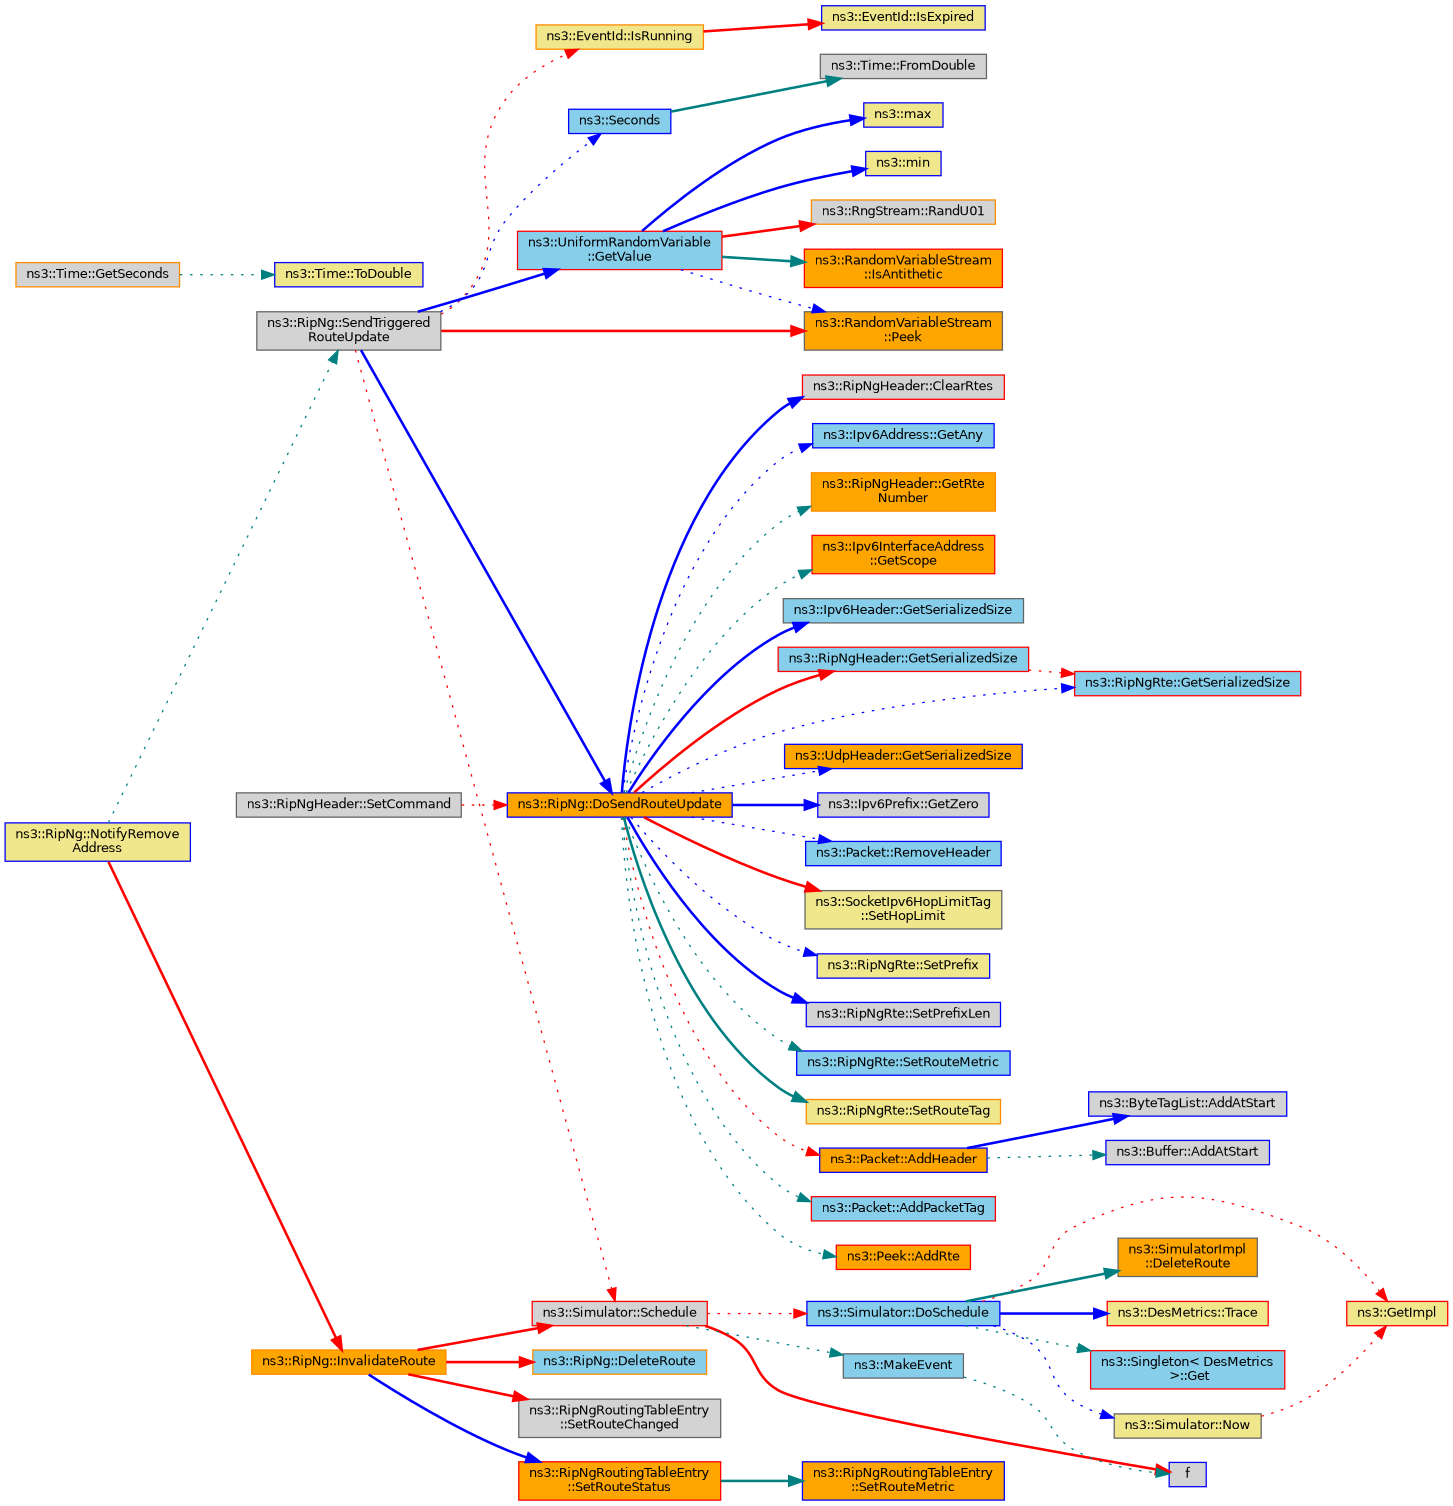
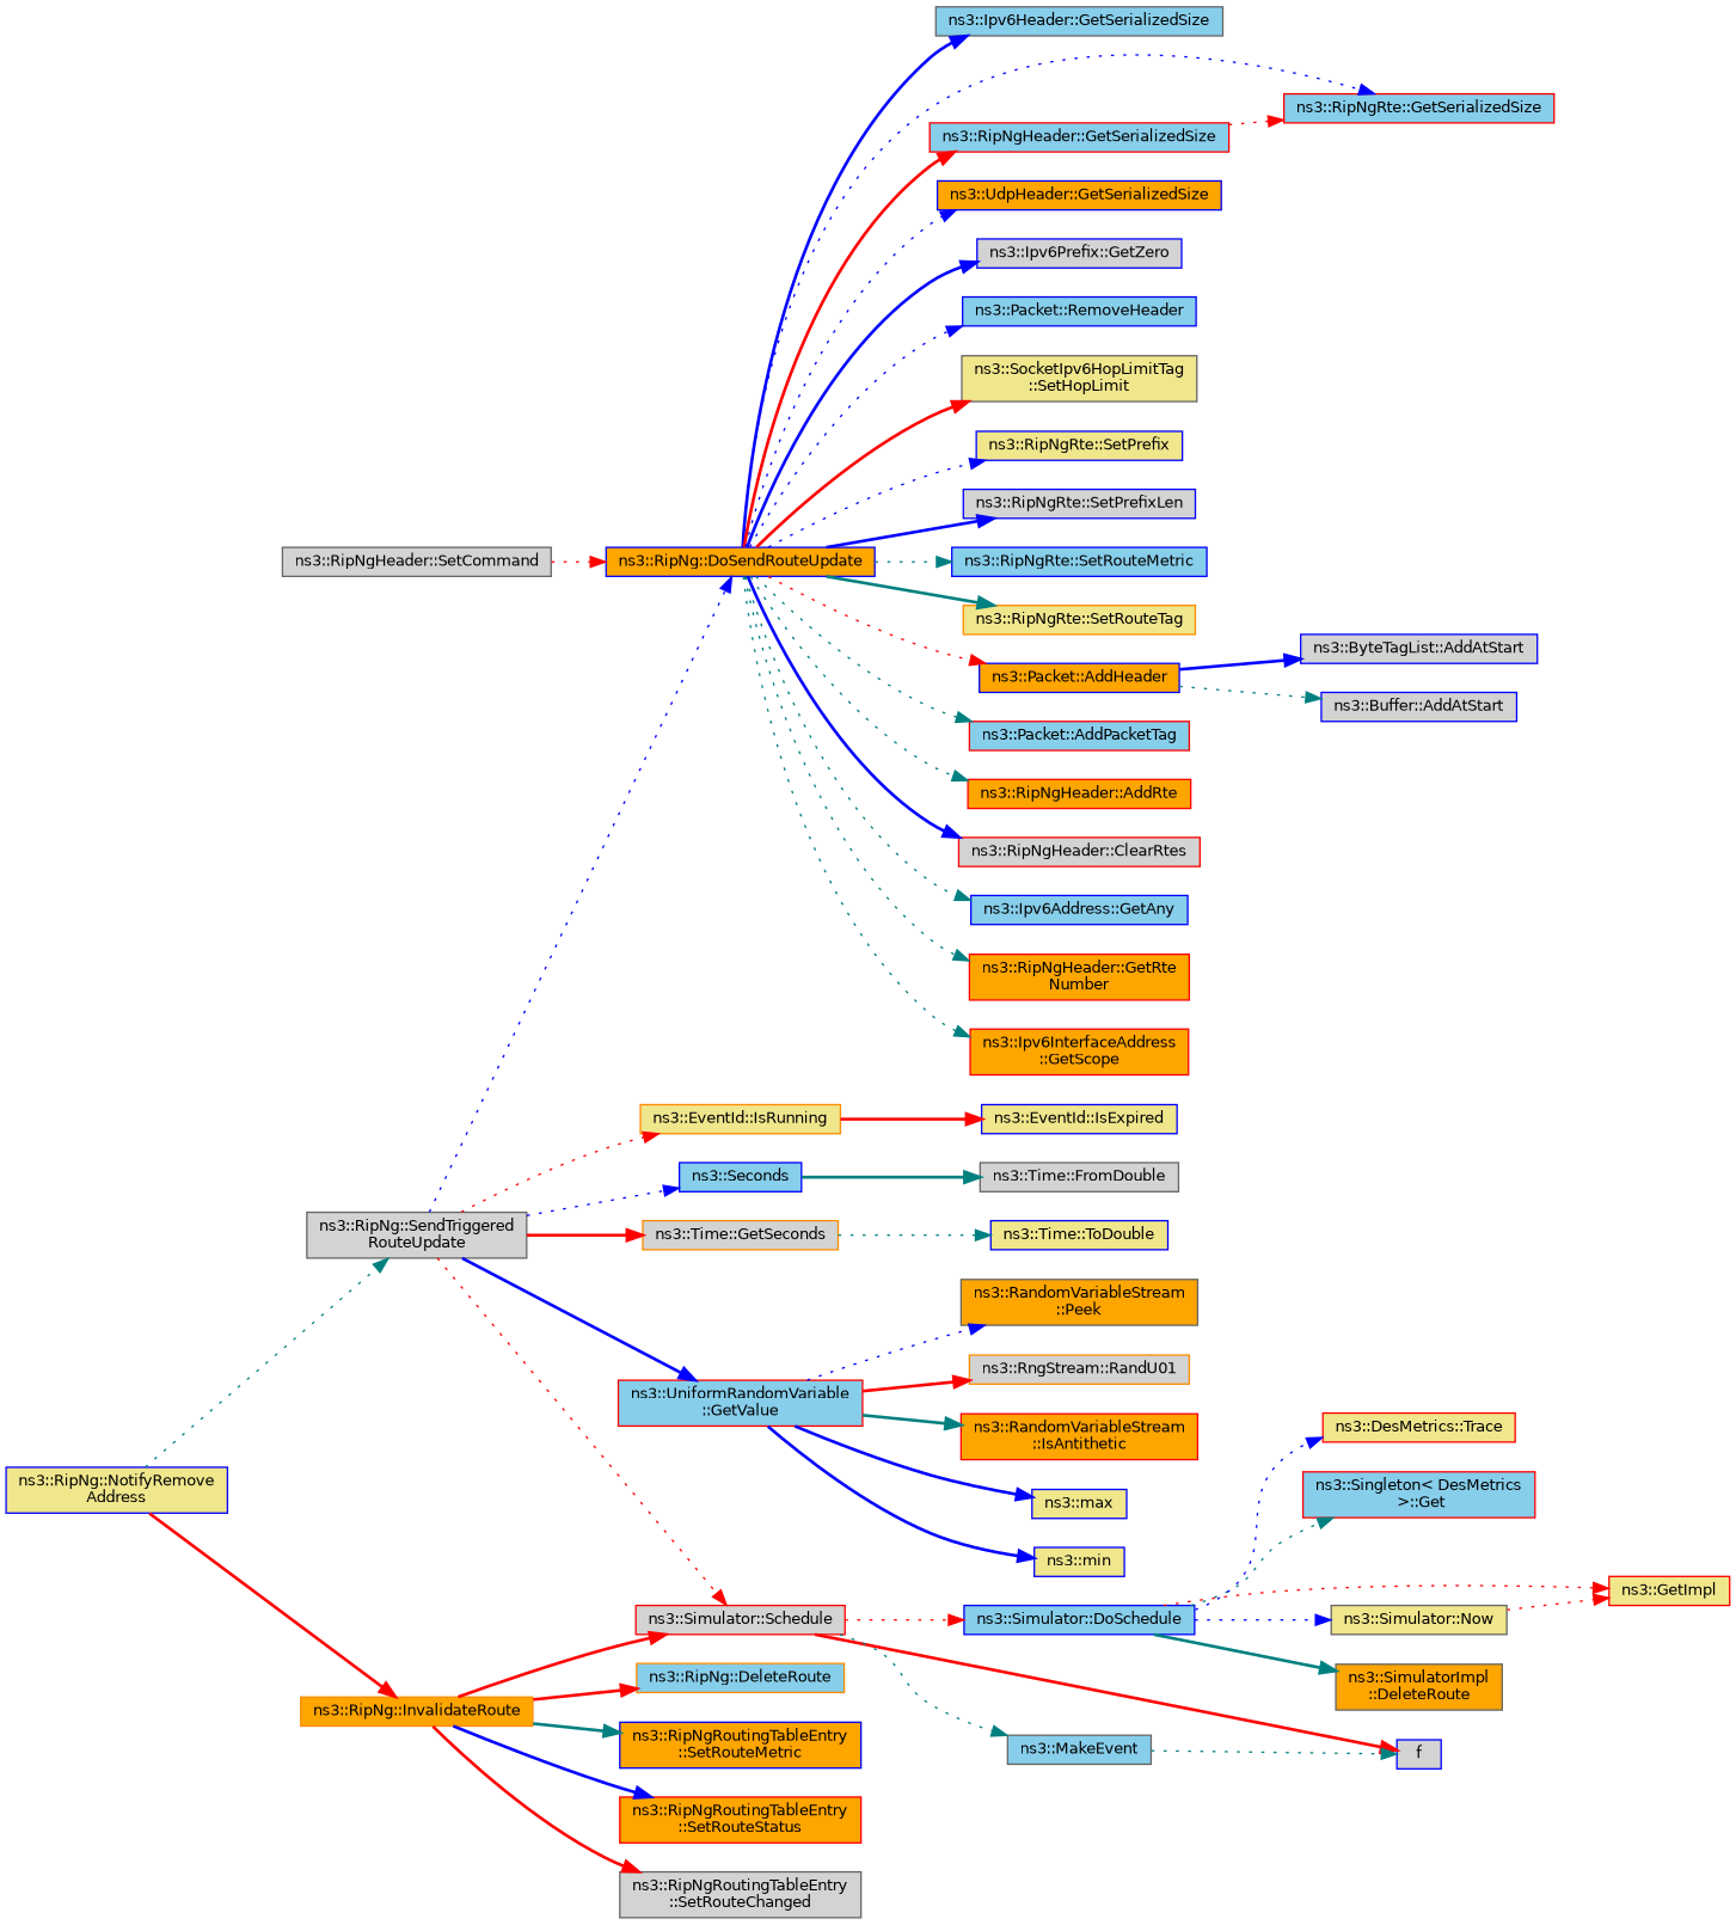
  digraph {
    rankdir=LR
    node [color=blue fillcolor=lightgrey fontname=Helvetica fontsize=10 shape=record style=filled]
    edge [color=red fontname=Helvetica fontsize=10 labelfontname=Helvetica labelfontsize=10 style=dotted]
    n1 [fillcolor=khaki fontcolor=black height=0.2 label="ns3::RipNg::NotifyRemove\lAddress" width=0.4]
    n2 [color=darkorange fillcolor=orange height=0.2 label="ns3::RipNg::InvalidateRoute" width=0.4]
    n3 [color=gray40 height=0.2 label="ns3::RipNg::SendTriggered\lRouteUpdate" width=0.4]
    n4 [color=darkorange fillcolor=skyblue height=0.2 label="ns3::RipNg::DeleteRoute" width=0.4]
    n5 [color=red height=0.2 label="ns3::Simulator::Schedule" width=0.4]
    n6 [color=gray40 height=0.2 label="ns3::RipNgRoutingTableEntry\l::SetRouteChanged" width=0.4]
    n7 [fillcolor=orange height=0.2 label="ns3::RipNgRoutingTableEntry\l::SetRouteMetric" width=0.4]
    n8 [color=red fillcolor=orange height=0.2 label="ns3::RipNgRoutingTableEntry\l::SetRouteStatus" width=0.4]
    n9 [fillcolor=orange height=0.2 label="ns3::RipNg::DoSendRouteUpdate" width=0.4]
    n10 [color=darkorange height=0.2 label="ns3::Time::GetSeconds" width=0.4]
    n11 [color=red fillcolor=skyblue height=0.2 label="ns3::UniformRandomVariable\l::GetValue" width=0.4]
    n12 [color=darkorange fillcolor=khaki height=0.2 label="ns3::EventId::IsRunning" width=0.4]
    n13 [fillcolor=skyblue height=0.2 label="ns3::Seconds" width=0.4]
    n14 [fillcolor=skyblue height=0.2 label="ns3::Simulator::DoSchedule" width=0.4]
    n15 [height=0.2 label=f width=0.4]
    n16 [color=gray40 fillcolor=skyblue height=0.2 label="ns3::MakeEvent" width=0.4]
    n17 [color=red fillcolor=skyblue height=0.2 label="ns3::Singleton\< DesMetrics\l \>::Get" width=0.4]
    n18 [color=red fillcolor=khaki height=0.2 label="ns3::GetImpl" width=0.4]
    n19 [color=gray40 fillcolor=khaki height=0.2 label="ns3::Simulator::Now" width=0.4]
    n20 [color=gray40 fillcolor=orange height=0.2 label="ns3::SimulatorImpl\l::DeleteRoute" width=0.4]
    n21 [color=red fillcolor=khaki height=0.2 label="ns3::DesMetrics::Trace" width=0.4]
    n22 [fillcolor=orange height=0.2 label="ns3::Packet::AddHeader" width=0.4]
    n23 [color=red fillcolor=skyblue height=0.2 label="ns3::Packet::AddPacketTag" width=0.4]
-   n24 [color=red fillcolor=orange height=0.2 label="ns3::Peek::AddRte" width=0.4]
+   n24 [color=red fillcolor=orange height=0.2 label="ns3::RipNgHeader::AddRte" width=0.4]
    n25 [color=red height=0.2 label="ns3::RipNgHeader::ClearRtes" width=0.4]
    n26 [fillcolor=skyblue height=0.2 label="ns3::Ipv6Address::GetAny" width=0.4]
-   n27 [color=darkorange fillcolor=orange height=0.2 label="ns3::RipNgHeader::GetRte\lNumber" width=0.4]
+   n27 [color=red fillcolor=orange height=0.2 label="ns3::RipNgHeader::GetRte\lNumber" width=0.4]
    n28 [color=red fillcolor=orange height=0.2 label="ns3::Ipv6InterfaceAddress\l::GetScope" width=0.4]
    n29 [color=gray40 fillcolor=skyblue height=0.2 label="ns3::Ipv6Header::GetSerializedSize" width=0.4]
    n30 [color=red fillcolor=skyblue height=0.2 label="ns3::RipNgRte::GetSerializedSize" width=0.4]
    n31 [color=red fillcolor=skyblue height=0.2 label="ns3::RipNgHeader::GetSerializedSize" width=0.4]
    n32 [fillcolor=orange height=0.2 label="ns3::UdpHeader::GetSerializedSize" width=0.4]
    n33 [height=0.2 label="ns3::Ipv6Prefix::GetZero" width=0.4]
    n34 [fillcolor=skyblue height=0.2 label="ns3::Packet::RemoveHeader" width=0.4]
    n35 [color=gray40 fillcolor=khaki height=0.2 label="ns3::SocketIpv6HopLimitTag\l::SetHopLimit" width=0.4]
    n36 [fillcolor=khaki height=0.2 label="ns3::RipNgRte::SetPrefix" width=0.4]
    n37 [height=0.2 label="ns3::RipNgRte::SetPrefixLen" width=0.4]
    n38 [fillcolor=skyblue height=0.2 label="ns3::RipNgRte::SetRouteMetric" width=0.4]
    n39 [color=darkorange fillcolor=khaki height=0.2 label="ns3::RipNgRte::SetRouteTag" width=0.4]
    n40 [fillcolor=khaki height=0.2 label="ns3::Time::ToDouble" width=0.4]
    n41 [color=red fillcolor=orange height=0.2 label="ns3::RandomVariableStream\l::IsAntithetic" width=0.4]
    n42 [fillcolor=khaki height=0.2 label="ns3::max" width=0.4]
    n43 [fillcolor=khaki height=0.2 label="ns3::min" width=0.4]
    n44 [color=gray40 fillcolor=orange height=0.2 label="ns3::RandomVariableStream\l::Peek" width=0.4]
    n45 [color=darkorange height=0.2 label="ns3::RngStream::RandU01" width=0.4]
    n46 [fillcolor=khaki height=0.2 label="ns3::EventId::IsExpired" width=0.4]
    n47 [color=gray40 height=0.2 label="ns3::Time::FromDouble" width=0.4]
    n48 [height=0.2 label="ns3::ByteTagList::AddAtStart" width=0.4]
    n49 [height=0.2 label="ns3::Buffer::AddAtStart" width=0.4]
    n50 [color=gray40 height=0.2 label="ns3::RipNgHeader::SetCommand" width=0.4]
    n1 -> n2 [style=bold]
    n1 -> n3 [color=teal]
    n2 -> n4 [style=bold]
    n2 -> n5 [style=bold]
    n2 -> n6 [style=bold]
-   n8 -> n7 [color=teal style=bold]
+   n2 -> n7 [color=teal style=bold]
    n2 -> n8 [color=blue style=bold]
    n3 -> n5
-   n3 -> n9 [color=blue style=bold]
-   n3 -> n44 [style=bold]
+   n3 -> n9 [color=blue]
+   n3 -> n10 [style=bold]
    n3 -> n11 [color=blue style=bold]
    n3 -> n12
    n3 -> n13 [color=blue]
    n5 -> n14
    n5 -> n15 [style=bold]
    n5 -> n16 [color=teal]
    n9 -> n22
    n9 -> n23 [color=teal]
    n9 -> n24 [color=teal]
    n9 -> n25 [color=blue style=bold]
-   n9 -> n26 [color=blue]
+   n9 -> n26 [color=teal]
    n9 -> n27 [color=teal]
    n9 -> n28 [color=teal]
    n9 -> n29 [color=blue style=bold]
    n9 -> n30 [color=blue]
    n9 -> n31 [style=bold]
    n9 -> n32 [color=blue]
    n9 -> n33 [color=blue style=bold]
    n9 -> n34 [color=blue]
    n9 -> n35 [style=bold]
    n9 -> n36 [color=blue]
    n9 -> n37 [color=blue style=bold]
    n9 -> n38 [color=teal]
    n9 -> n39 [color=teal style=bold]
    n10 -> n40 [color=teal]
    n11 -> n41 [color=teal style=bold]
    n11 -> n42 [color=blue style=bold]
    n11 -> n43 [color=blue style=bold]
    n11 -> n44 [color=blue]
    n11 -> n45 [style=bold]
    n12 -> n46 [style=bold]
    n13 -> n47 [color=teal style=bold]
    n14 -> n17 [color=teal]
    n14 -> n18
    n14 -> n19 [color=blue]
    n14 -> n20 [color=teal style=bold]
-   n14 -> n21 [color=blue style=bold]
+   n14 -> n21 [color=blue]
    n16 -> n15 [color=teal]
    n19 -> n18
    n22 -> n48 [color=blue style=bold]
    n22 -> n49 [color=teal]
    n31 -> n30
    n50 -> n9
  }
